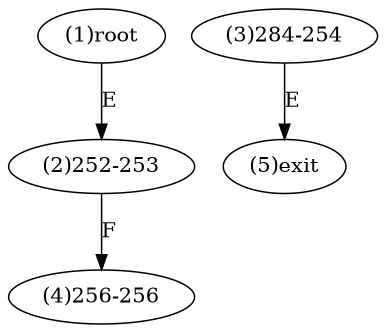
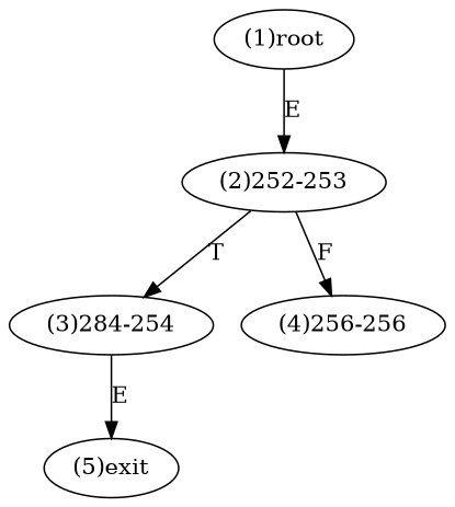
  digraph {
    n1 [label="(1)root"]
    n2 [label="(2)252-253"]
    n3 [label="(3)284-254"]
    n4 [label="(4)256-256"]
    n5 [label="(5)exit"]
    n1 -> n2 [label=E]
+   n2 -> n3 [label=T]
    n2 -> n4 [label=F]
    n3 -> n5 [label=E]
  }
